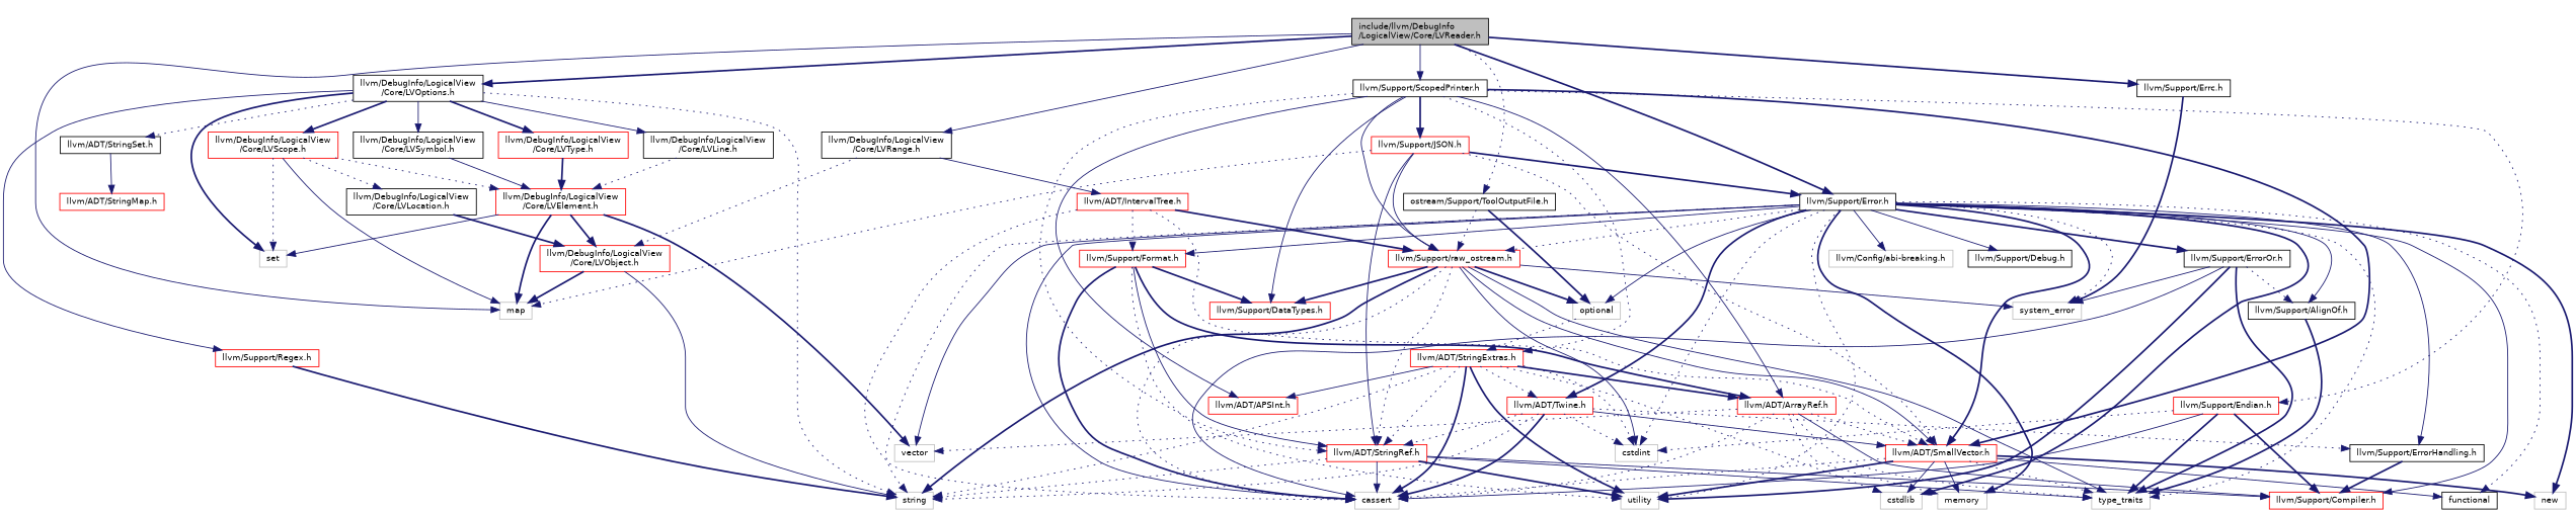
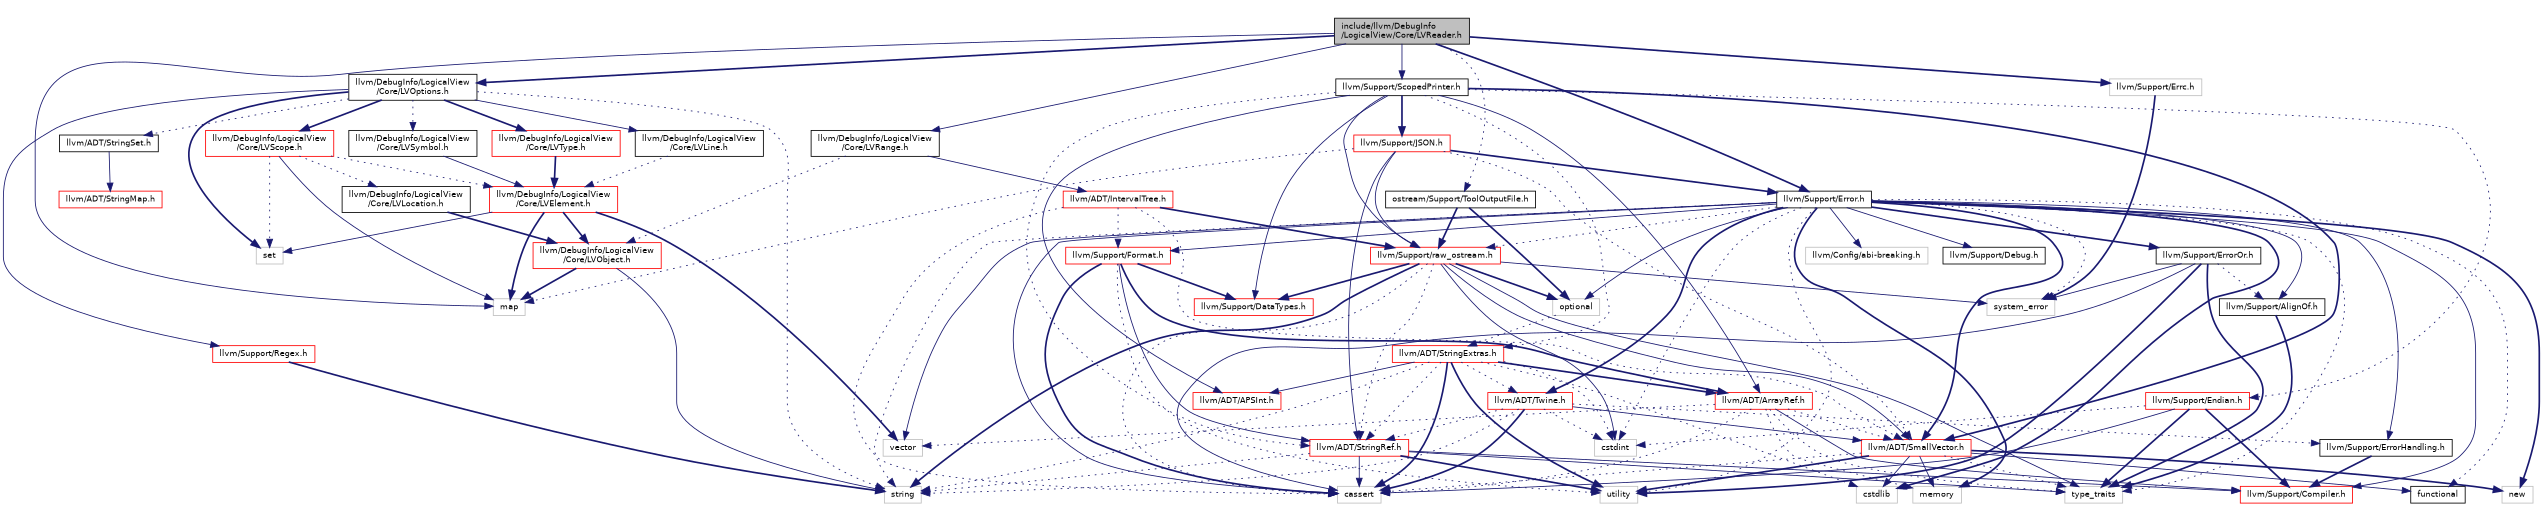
  digraph {
    node [color=red fontname=Helvetica fontsize=10 shape=record]
    edge [color=midnightblue fontname=Helvetica fontsize=10 labelfontname=Helvetica labelfontsize=10 style=dotted]
    n1 [color=black fillcolor=grey75 fontcolor=black height=0.2 label="include/llvm/DebugInfo\l/LogicalView/Core/LVReader.h" style=filled width=0.4]
    n2 [color=black height=0.2 label="llvm/DebugInfo/LogicalView\l/Core/LVOptions.h" width=0.4]
    n3 [color=grey75 height=0.2 label=map width=0.4]
    n4 [color=black height=0.2 label="llvm/DebugInfo/LogicalView\l/Core/LVRange.h" width=0.4]
-   n5 [color=black height=0.2 label="llvm/Support/Errc.h" width=0.4]
+   n5 [color=grey75 height=0.2 label="llvm/Support/Errc.h" width=0.4]
    n6 [color=black height=0.2 label="llvm/Support/Error.h" width=0.4]
    n7 [color=black height=0.2 label="llvm/Support/ScopedPrinter.h" width=0.4]
    n8 [color=black height=0.2 label="ostream/Support/ToolOutputFile.h" width=0.4]
    n9 [color=black height=0.2 label="llvm/ADT/StringSet.h" width=0.4]
    n10 [color=black height=0.2 label="llvm/DebugInfo/LogicalView\l/Core/LVLine.h" width=0.4]
    n11 [color=grey75 height=0.2 label=string width=0.4]
    n12 [color=grey75 height=0.2 label=set width=0.4]
    n13 [height=0.2 label="llvm/DebugInfo/LogicalView\l/Core/LVScope.h" width=0.4]
    n14 [color=black height=0.2 label="llvm/DebugInfo/LogicalView\l/Core/LVSymbol.h" width=0.4]
    n15 [height=0.2 label="llvm/DebugInfo/LogicalView\l/Core/LVType.h" width=0.4]
    n16 [height=0.2 label="llvm/Support/Regex.h" width=0.4]
    n17 [height=0.2 label="llvm/DebugInfo/LogicalView\l/Core/LVObject.h" width=0.4]
    n18 [height=0.2 label="llvm/ADT/IntervalTree.h" width=0.4]
    n19 [color=grey75 height=0.2 label=system_error width=0.4]
    n20 [color=grey75 height=0.2 label=vector width=0.4]
    n21 [height=0.2 label="llvm/ADT/SmallVector.h" width=0.4]
    n22 [color=grey75 height=0.2 label=cassert width=0.4]
    n23 [height=0.2 label="llvm/Support/Format.h" width=0.4]
    n24 [height=0.2 label="llvm/Support/raw_ostream.h" width=0.4]
    n25 [height=0.2 label="llvm/Support/Compiler.h" width=0.4]
    n26 [color=grey75 height=0.2 label=cstdlib width=0.4]
    n27 [color=black height=0.2 label=functional width=0.4]
    n28 [color=grey75 height=0.2 label=memory width=0.4]
    n29 [color=grey75 height=0.2 label=new width=0.4]
    n30 [color=grey75 height=0.2 label=type_traits width=0.4]
    n31 [color=grey75 height=0.2 label=utility width=0.4]
    n32 [color=grey75 height=0.2 label=cstdint width=0.4]
    n33 [color=grey75 height=0.2 label=optional width=0.4]
    n34 [height=0.2 label="llvm/ADT/Twine.h" width=0.4]
    n35 [color=black height=0.2 label="llvm/Support/ErrorHandling.h" width=0.4]
    n36 [color=grey75 height=0.2 label="llvm/Config/abi-breaking.h" width=0.4]
    n37 [color=black height=0.2 label="llvm/Support/AlignOf.h" width=0.4]
    n38 [color=black height=0.2 label="llvm/Support/Debug.h" width=0.4]
    n39 [color=black height=0.2 label="llvm/Support/ErrorOr.h" width=0.4]
    n40 [height=0.2 label="llvm/ADT/ArrayRef.h" width=0.4]
    n41 [height=0.2 label="llvm/ADT/StringRef.h" width=0.4]
    n42 [height=0.2 label="llvm/Support/DataTypes.h" width=0.4]
    n43 [height=0.2 label="llvm/ADT/StringExtras.h" width=0.4]
    n44 [height=0.2 label="llvm/ADT/APSInt.h" width=0.4]
    n45 [height=0.2 label="llvm/Support/Endian.h" width=0.4]
    n46 [height=0.2 label="llvm/Support/JSON.h" width=0.4]
    n47 [height=0.2 label="llvm/ADT/StringMap.h" width=0.4]
    n48 [height=0.2 label="llvm/DebugInfo/LogicalView\l/Core/LVElement.h" width=0.4]
    n49 [color=black height=0.2 label="llvm/DebugInfo/LogicalView\l/Core/LVLocation.h" width=0.4]
    n1 -> n2 [style=bold]
    n1 -> n3 [style=solid]
    n1 -> n4 [style=solid]
    n1 -> n5 [style=bold]
    n1 -> n6 [style=bold]
    n1 -> n7 [style=solid]
    n1 -> n8
    n2 -> n9
    n2 -> n10 [style=solid]
    n2 -> n11
    n2 -> n12 [style=bold]
    n2 -> n13 [style=bold]
-   n2 -> n14 [style=solid]
+   n2 -> n14
    n2 -> n15 [style=bold]
    n2 -> n16 [style=solid]
    n4 -> n17
    n4 -> n18 [style=solid]
    n5 -> n19 [style=bold]
    n6 -> n11
    n6 -> n19
    n6 -> n20 [style=solid]
    n6 -> n21 [style=bold]
    n6 -> n22 [style=solid]
    n6 -> n23 [style=solid]
    n6 -> n24
    n6 -> n25 [style=solid]
    n6 -> n26 [style=bold]
    n6 -> n27
    n6 -> n28 [style=bold]
    n6 -> n29 [style=bold]
    n6 -> n30
    n6 -> n31
    n6 -> n32
    n6 -> n33 [style=solid]
    n6 -> n34 [style=bold]
    n6 -> n35 [style=solid]
    n6 -> n36 [style=solid]
    n6 -> n37 [style=solid]
    n6 -> n38 [style=solid]
    n6 -> n39 [style=bold]
    n7 -> n21 [style=bold]
    n7 -> n24 [style=solid]
    n7 -> n40 [style=solid]
    n7 -> n41
    n7 -> n42 [style=solid]
    n7 -> n43
    n7 -> n44 [style=solid]
    n7 -> n45
    n7 -> n46 [style=bold]
-   n8 -> n24
+   n8 -> n24 [style=bold]
    n8 -> n33 [style=bold]
    n9 -> n47 [style=solid]
    n10 -> n48
    n13 -> n3 [style=solid]
    n13 -> n12
    n13 -> n48
    n13 -> n49
    n14 -> n48 [style=solid]
    n15 -> n48 [style=bold]
    n16 -> n11 [style=bold]
    n17 -> n3 [style=bold]
    n17 -> n11 [style=solid]
    n18 -> n21
    n18 -> n22
    n18 -> n23
    n18 -> n24 [style=bold]
    n21 -> n22
    n21 -> n26 [style=solid]
    n21 -> n27 [style=solid]
    n21 -> n28 [style=solid]
    n21 -> n29 [style=bold]
    n21 -> n30
    n21 -> n31 [style=bold]
    n23 -> n22 [style=bold]
    n23 -> n31
    n23 -> n40 [style=bold]
    n23 -> n41 [style=solid]
    n23 -> n42 [style=bold]
    n24 -> n11 [style=bold]
    n24 -> n19 [style=solid]
    n24 -> n21 [style=solid]
    n24 -> n22
    n24 -> n30 [style=solid]
    n24 -> n32 [style=solid]
    n24 -> n33 [style=bold]
    n24 -> n41
    n24 -> n42 [style=bold]
    n33 -> n43
    n34 -> n11
    n34 -> n21 [style=solid]
    n34 -> n22 [style=bold]
    n34 -> n32
    n34 -> n35
    n34 -> n41
    n35 -> n25 [style=bold]
    n37 -> n30 [style=bold]
    n39 -> n19 [style=solid]
    n39 -> n22 [style=solid]
    n39 -> n30 [style=bold]
    n39 -> n31 [style=bold]
    n39 -> n37
    n40 -> n20
    n40 -> n21
    n40 -> n22
    n40 -> n25 [style=solid]
    n40 -> n28
    n40 -> n30
    n41 -> n11
    n41 -> n22 [style=solid]
    n41 -> n25 [style=solid]
    n41 -> n30 [style=solid]
    n41 -> n31 [style=bold]
    n43 -> n11
    n43 -> n22 [style=bold]
    n43 -> n26
    n43 -> n31 [style=bold]
    n43 -> n32
    n43 -> n34
    n43 -> n40 [style=bold]
    n43 -> n41
    n43 -> n44 [style=solid]
    n45 -> n22 [style=solid]
    n45 -> n25 [style=bold]
    n45 -> n30 [style=bold]
    n45 -> n32
    n46 -> n3
    n46 -> n6 [style=bold]
    n46 -> n21
    n46 -> n24 [style=solid]
    n46 -> n41 [style=solid]
    n48 -> n3 [style=bold]
    n48 -> n12 [style=solid]
    n48 -> n17 [style=bold]
    n48 -> n20 [style=bold]
    n49 -> n17 [style=bold]
  }
